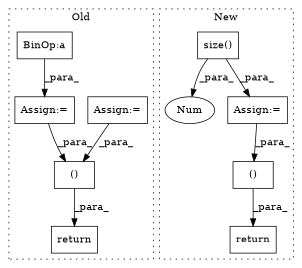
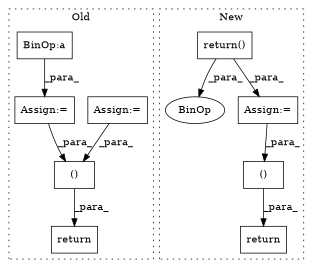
  digraph {
    node [a=68 l=3 shape=box]
    n1 [a=54 l=9 label="()" s=1424]
    n2 [a=93 l=7 label=return s=1416]
    n3 [label="Assign:=" s=1225]
    n4 [label="Assign:=" s=1385]
    n5 [a=82 label="BinOp:a" s=1229]
-   n6 [a=75 l="7,1" label="size()" s="1585,1593"]
-   n7 [a=76 l=1 label=Num s=1592 shape=ellipse]
+   n6 [a=75 l="7,1" label="return()" s="1585,1593"]
+   n7 [a=76 l=1 label=BinOp s=1592 shape=ellipse]
    n8 [label="Assign:=" s=1570]
    n9 [a=93 l=7 label=return s=1918]
    n10 [a=54 l=9 label="()" s=1926]
    subgraph cluster_1 {
      label=Old
      style=dotted
      n1
      n2
      n3
      n4
      n5
    }
    subgraph cluster_2 {
      label=New
      style=dotted
      n6
      n7
      n8
      n9
      n10
    }
    n1 -> n2 [label=_para_]
    n3 -> n1 [label=_para_]
    n4 -> n1 [label=_para_]
    n5 -> n3 [label=_para_]
    n6 -> n7 [label=_para_]
    n6 -> n8 [label=_para_]
    n8 -> n10 [label=_para_]
    n10 -> n9 [label=_para_]
  }
